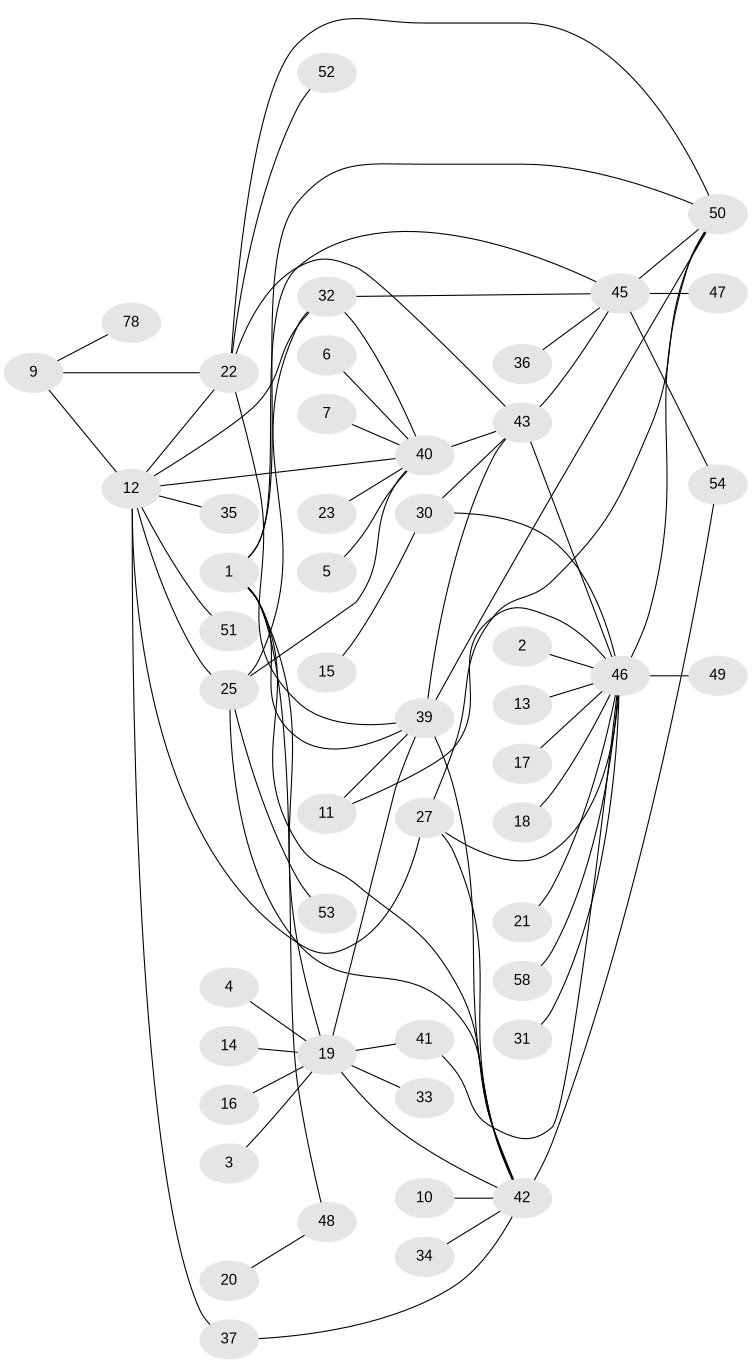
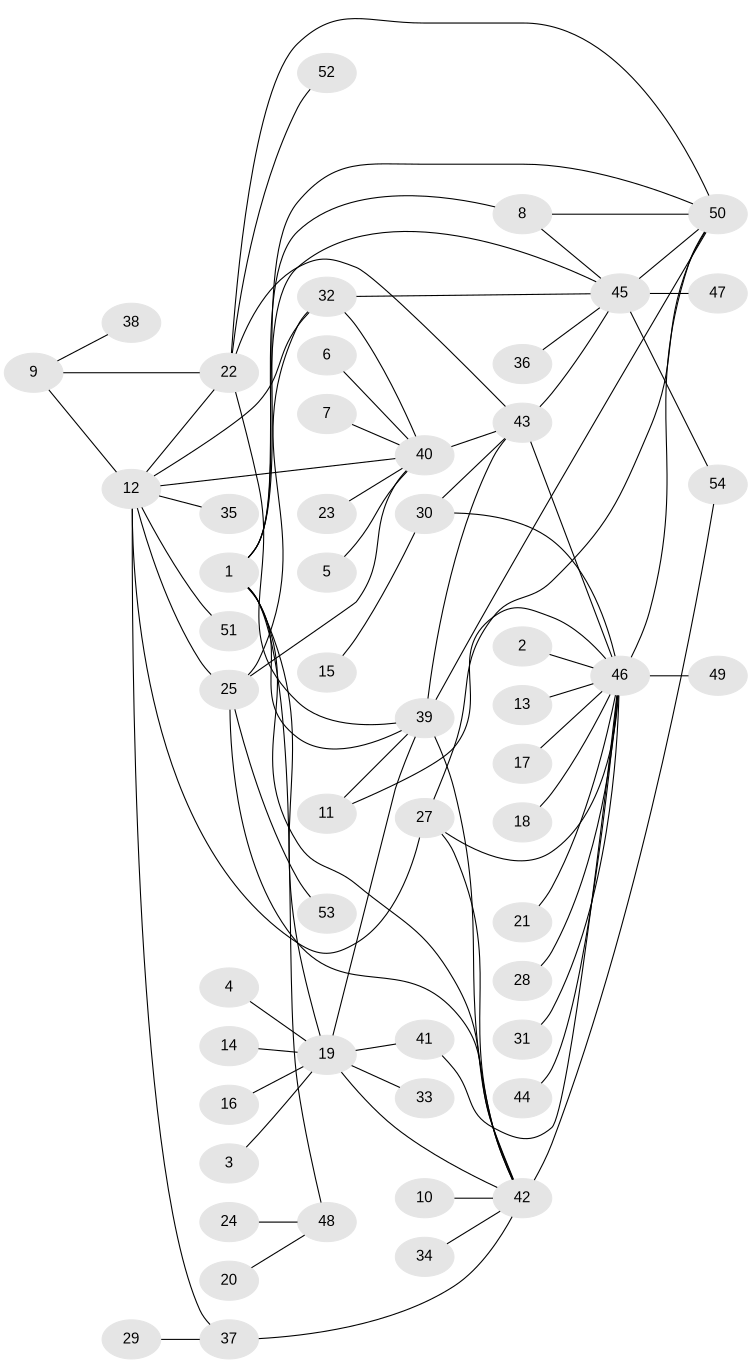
  graph {
    fontname="Liberation Sans"
    rankdir=LR
    node [color=gray90 fontname="Liberation Sans" style=filled]
    edge [fontname="Liberation Sans" weight=1.0]
    1
+   8
    19
    39
    42
    45
    48
    50
    33
    41
    43
    54
    47
    2
    46
    49
    3
    4
    5
    40
    6
    7
    9
    12
    22
-   38 [label=78]
+   38
    25
    27
    32
    35
    37
    51
    52
    10
    11
    53
    13
    14
    15
    30
    16
    17
    18
    20
    21
    23
-   28 [label=58]
+   24
+   28
+   29
    31
    34
    36
+   44
+   1 -- 8
    1 -- 19 [weight=2.0]
    1 -- 39
    1 -- 42
    1 -- 45
    1 -- 48
    1 -- 50 [weight=2.0]
+   8 -- 45
+   8 -- 50 [weight=2.0]
    19 -- 39 [weight=2.0]
    19 -- 42 [weight=2.0]
    19 -- 33
    19 -- 41
    39 -- 42
    39 -- 50
    39 -- 43
    42 -- 54
    45 -- 50 [weight=2.0]
    45 -- 54
    45 -- 47
    41 -- 46
    43 -- 45
    43 -- 46 [weight=3.0]
    2 -- 46
    46 -- 50
    46 -- 49
    3 -- 19
    4 -- 19
    5 -- 40
    40 -- 43
    6 -- 40
    7 -- 40
    9 -- 12 [weight=2.0]
    9 -- 22 [weight=4.0]
    9 -- 38
    12 -- 40
    12 -- 22 [weight=2.0]
    12 -- 25 [weight=2.0]
    12 -- 27
    12 -- 32
    12 -- 35
    12 -- 37
    12 -- 51
    22 -- 39
    22 -- 50 [weight=2.0]
    22 -- 43
    22 -- 52
    25 -- 42
    25 -- 40 [weight=2.0]
    25 -- 32 [weight=2.0]
    25 -- 53
    27 -- 42
    27 -- 50
    27 -- 46
    32 -- 45
    32 -- 40
    37 -- 42
    10 -- 42
    11 -- 39
    11 -- 46
    13 -- 46
    14 -- 19
    15 -- 30
    30 -- 43
    30 -- 46 [weight=3.0]
    16 -- 19
    17 -- 46
    18 -- 46
    20 -- 48
    21 -- 46
    23 -- 40
+   24 -- 48
    28 -- 46
+   29 -- 37
    31 -- 46
    34 -- 42
    36 -- 45
+   44 -- 46
  }
